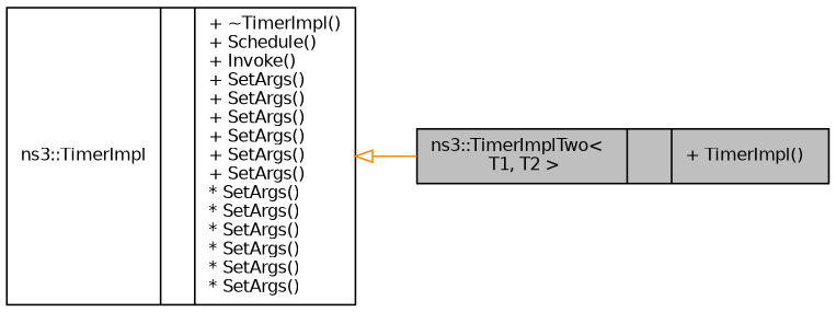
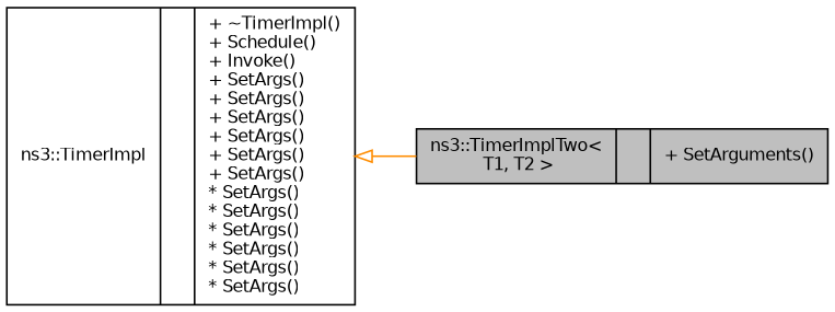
  digraph {
    rankdir=LR
    node [color=black fontname=Helvetica fontsize=10 shape=record style=filled]
-   n1 [fillcolor=grey75 fontcolor=black height=0.2 label="{ns3::TimerImplTwo\<\l T1, T2 \>\n||+ TimerImpl()\l}" width=0.4]
+   n1 [fillcolor=grey75 fontcolor=black height=0.2 label="{ns3::TimerImplTwo\<\l T1, T2 \>\n||+ SetArguments()\l}" width=0.4]
    n2 [fillcolor=white height=0.2 label="{ns3::TimerImpl\n||+ ~TimerImpl()\l+ Schedule()\l+ Invoke()\l+ SetArgs()\l+ SetArgs()\l+ SetArgs()\l+ SetArgs()\l+ SetArgs()\l+ SetArgs()\l* SetArgs()\l* SetArgs()\l* SetArgs()\l* SetArgs()\l* SetArgs()\l* SetArgs()\l}" width=0.4]
    n2 -> n1 [arrowtail=onormal color=darkorange dir=back fontname=Helvetica fontsize=10 labelfontname=Helvetica labelfontsize=10 style=solid]
  }
